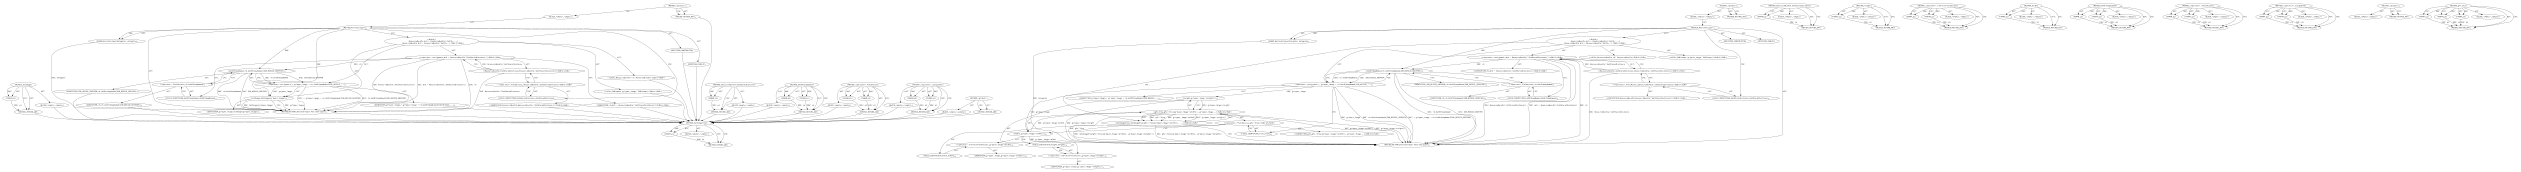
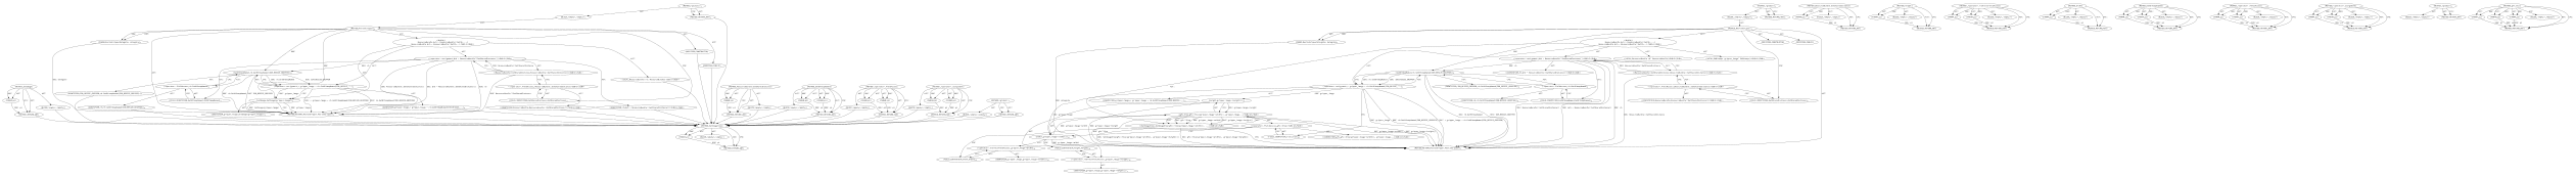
  digraph {
    fontname="Source Code Pro"
    node [fontname="Source Code Pro"]
    edge [fontname="Source Code Pro"]
    n1 [label=<(METHOD,SetImage)>]
    n2 [label=<(PARAM,p1)>]
    n3 [label=<(BLOCK,&lt;empty&gt;,&lt;empty&gt;)>]
    n4 [label=<(METHOD_RETURN,ANY)>]
    n5 [label=<(METHOD,SetImageSize)>]
    n6 [label=<(PARAM,p1)>]
    n7 [label=<(BLOCK,&lt;empty&gt;,&lt;empty&gt;)>]
    n8 [label=<(METHOD_RETURN,ANY)>]
    n9 [label=<(METHOD,&lt;global&gt;)<SUB>1</SUB>>]
    n10 [label=<(BLOCK,&lt;empty&gt;,&lt;empty&gt;)<SUB>1</SUB>>]
    n11 [label=<(METHOD_RETURN,ANY)<SUB>1</SUB>>]
    n12 [label=<(METHOD,ResizeGripper)<SUB>1</SUB>>]
    n13 [label=<(PARAM,ResizeGripperDelegate* delegate)<SUB>1</SUB>>]
    n14 [label="<(BLOCK,{\n   ResourceBundle &amp;rb = ResourceBundle::GetSh...,{\n   ResourceBundle &amp;rb = ResourceBundle::GetSh...)<SUB>2</SUB>>"]
    n15 [label=<(FIELD_IDENTIFIER,GetSharedInstance,GetSharedInstance)<SUB>3</SUB>>]
    n16 [label=<(GetBitmapNamed,rb.GetBitmapNamed(IDR_RESIZE_GRIPPER))<SUB>4</SUB>>]
    n17 [label=<(SetImage,SetImage(gripper_image))<SUB>5</SUB>>]
    n18 [label=<(MODIFIER,CONSTRUCTOR)>]
    n19 [label=<(MODIFIER,PUBLIC)>]
    n20 [label=<(METHOD_RETURN,ResizeGripper.ResizeGripper)<SUB>1</SUB>>]
    n21 [label="<(LOCAL,ResourceBundle rb: ResourceBundle)<SUB>3</SUB>>"]
    n22 [label="<(&lt;operator&gt;.assignment,&amp;rb = ResourceBundle::GetSharedInstance())<SUB>3</SUB>>"]
-   n23 [label="<(LOCAL,SkBitmap* gripper_image: SkBitmap*)<SUB>4</SUB>>"]
    n24 [label=<(&lt;operator&gt;.assignment,* gripper_image = rb.GetBitmapNamed(IDR_RESIZE_...)<SUB>4</SUB>>]
    n25 [label="<(&lt;operator&gt;.fieldAccess,ResourceBundle::GetSharedInstance)<SUB>3</SUB>>"]
    n26 [label=<(&lt;operator&gt;.fieldAccess,rb.GetBitmapNamed)<SUB>4</SUB>>]
    n27 [label=<(IDENTIFIER,IDR_RESIZE_GRIPPER,rb.GetBitmapNamed(IDR_RESIZE_GRIPPER))<SUB>4</SUB>>]
    n28 [label=<(IDENTIFIER,gripper_image,SetImage(gripper_image))<SUB>5</SUB>>]
    n29 [label="<(IDENTIFIER,rb,&amp;rb = ResourceBundle::GetSharedInstance())<SUB>3</SUB>>"]
    n30 [label="<(ResourceBundle.GetSharedInstance,ResourceBundle::GetSharedInstance())<SUB>3</SUB>>"]
    n31 [label=<(FIELD_IDENTIFIER,GetBitmapNamed,GetBitmapNamed)<SUB>4</SUB>>]
    n32 [label=<(IDENTIFIER,gripper_image,* gripper_image = rb.GetBitmapNamed(IDR_RESIZE_...)<SUB>4</SUB>>]
    n33 [label="<(IDENTIFIER,ResourceBundle,ResourceBundle::GetSharedInstance())<SUB>3</SUB>>"]
    n34 [label=<(IDENTIFIER,rb,rb.GetBitmapNamed(IDR_RESIZE_GRIPPER))<SUB>4</SUB>>]
    n35 [label=<(METHOD,ResourceBundle.GetSharedInstance)>]
    n36 [label=<(PARAM,p1)>]
    n37 [label=<(BLOCK,&lt;empty&gt;,&lt;empty&gt;)>]
    n38 [label=<(METHOD_RETURN,ANY)>]
    n39 [label=<(METHOD,GetBitmapNamed)>]
    n40 [label=<(PARAM,p1)>]
    n41 [label=<(PARAM,p2)>]
    n42 [label=<(BLOCK,&lt;empty&gt;,&lt;empty&gt;)>]
    n43 [label=<(METHOD_RETURN,ANY)>]
    n44 [label=<(METHOD,&lt;operator&gt;.fieldAccess)>]
    n45 [label=<(PARAM,p1)>]
    n46 [label=<(PARAM,p2)>]
    n47 [label=<(BLOCK,&lt;empty&gt;,&lt;empty&gt;)>]
    n48 [label=<(METHOD_RETURN,ANY)>]
    n49 [label=<(METHOD,&lt;operator&gt;.assignment)>]
    n50 [label=<(PARAM,p1)>]
    n51 [label=<(PARAM,p2)>]
    n52 [label=<(BLOCK,&lt;empty&gt;,&lt;empty&gt;)>]
    n53 [label=<(METHOD_RETURN,ANY)>]
    n54 [label=<(METHOD,&lt;global&gt;)<SUB>1</SUB>>]
    n55 [label=<(BLOCK,&lt;empty&gt;,&lt;empty&gt;)>]
    n56 [label=<(METHOD_RETURN,ANY)>]
    n57 [label=<(METHOD,&lt;global&gt;)<SUB>1</SUB>>]
    n58 [label=<(BLOCK,&lt;empty&gt;,&lt;empty&gt;)<SUB>1</SUB>>]
    n59 [label=<(METHOD_RETURN,ANY)<SUB>1</SUB>>]
    n60 [label=<(METHOD,ResizeGripper)<SUB>1</SUB>>]
    n61 [label=<(PARAM,ResizeGripperDelegate* delegate)<SUB>1</SUB>>]
    n62 [label="<(BLOCK,{\n   ResourceBundle &amp;rb = ResourceBundle::GetSh...,{\n   ResourceBundle &amp;rb = ResourceBundle::GetSh...)<SUB>4</SUB>>"]
    n63 [label=<(FIELD_IDENTIFIER,GetSharedInstance,GetSharedInstance)<SUB>5</SUB>>]
    n64 [label=<(GetBitmapNamed,rb.GetBitmapNamed(IDR_RESIZE_GRIPPER))<SUB>6</SUB>>]
    n65 [label=<(MODIFIER,CONSTRUCTOR)>]
    n66 [label=<(MODIFIER,PUBLIC)>]
    n67 [label=<(METHOD_RETURN,ResizeGripper.ResizeGripper)<SUB>1</SUB>>]
    n68 [label="<(LOCAL,ResourceBundle rb: ResourceBundle)<SUB>5</SUB>>"]
    n69 [label="<(&lt;operator&gt;.assignment,&amp;rb = ResourceBundle::GetSharedInstance())<SUB>5</SUB>>"]
    n70 [label="<(LOCAL,SkBitmap* gripper_image: SkBitmap*)<SUB>6</SUB>>"]
    n71 [label=<(&lt;operator&gt;.assignment,* gripper_image = rb.GetBitmapNamed(IDR_RESIZE_...)<SUB>6</SUB>>]
    n72 [label="<(SetImageSize,SetImageSize(gfx::Size(gripper_image-&gt;width(), ...)<SUB>10</SUB>>"]
    n73 [label="<(&lt;operator&gt;.fieldAccess,ResourceBundle::GetSharedInstance)<SUB>5</SUB>>"]
    n74 [label=<(&lt;operator&gt;.fieldAccess,rb.GetBitmapNamed)<SUB>6</SUB>>]
    n75 [label=<(IDENTIFIER,IDR_RESIZE_GRIPPER,rb.GetBitmapNamed(IDR_RESIZE_GRIPPER))<SUB>6</SUB>>]
    n76 [label="<(IDENTIFIER,rb,&amp;rb = ResourceBundle::GetSharedInstance())<SUB>5</SUB>>"]
    n77 [label="<(ResourceBundle.GetSharedInstance,ResourceBundle::GetSharedInstance())<SUB>5</SUB>>"]
    n78 [label=<(FIELD_IDENTIFIER,GetBitmapNamed,GetBitmapNamed)<SUB>6</SUB>>]
    n79 [label=<(IDENTIFIER,gripper_image,* gripper_image = rb.GetBitmapNamed(IDR_RESIZE_...)<SUB>6</SUB>>]
    n80 [label=<(FIELD_IDENTIFIER,Size,Size)<SUB>19</SUB>>]
    n81 [label=<(width,gripper_image-&gt;width())<SUB>10</SUB>>]
    n82 [label=<(height,gripper_image-&gt;height())<SUB>10</SUB>>]
    n83 [label="<(gfx.Size,gfx::Size(gripper_image-&gt;width(), gripper_image...)<SUB>10</SUB>>"]
    n84 [label="<(IDENTIFIER,ResourceBundle,ResourceBundle::GetSharedInstance())<SUB>5</SUB>>"]
    n85 [label="<(&lt;operator&gt;.fieldAccess,gfx::Size)<SUB>10</SUB>>"]
    n86 [label=<(&lt;operator&gt;.indirectFieldAccess,gripper_image-&gt;width)<SUB>10</SUB>>]
    n87 [label=<(FIELD_IDENTIFIER,height,height)<SUB>10</SUB>>]
    n88 [label=<(&lt;operator&gt;.indirectFieldAccess,gripper_image-&gt;height)<SUB>10</SUB>>]
    n89 [label=<(IDENTIFIER,rb,rb.GetBitmapNamed(IDR_RESIZE_GRIPPER))<SUB>6</SUB>>]
    n90 [label="<(IDENTIFIER,gfx,gfx::Size(gripper_image-&gt;width(), gripper_image...)<SUB>10</SUB>>"]
    n91 [label=<(FIELD_IDENTIFIER,width,width)<SUB>10</SUB>>]
    n92 [label=<(IDENTIFIER,gripper_image,gripper_image-&gt;width())<SUB>10</SUB>>]
    n93 [label=<(IDENTIFIER,gripper_image,gripper_image-&gt;height())<SUB>10</SUB>>]
    n94 [label=<(METHOD,ResourceBundle.GetSharedInstance)>]
    n95 [label=<(PARAM,p1)>]
    n96 [label=<(BLOCK,&lt;empty&gt;,&lt;empty&gt;)>]
    n97 [label=<(METHOD_RETURN,ANY)>]
    n98 [label=<(METHOD,height)>]
    n99 [label=<(PARAM,p1)>]
    n100 [label=<(BLOCK,&lt;empty&gt;,&lt;empty&gt;)>]
    n101 [label=<(METHOD_RETURN,ANY)>]
    n102 [label=<(METHOD,&lt;operator&gt;.indirectFieldAccess)>]
    n103 [label=<(PARAM,p1)>]
    n104 [label=<(PARAM,p2)>]
    n105 [label=<(BLOCK,&lt;empty&gt;,&lt;empty&gt;)>]
    n106 [label=<(METHOD_RETURN,ANY)>]
    n107 [label=<(METHOD,width)>]
    n108 [label=<(PARAM,p1)>]
    n109 [label=<(BLOCK,&lt;empty&gt;,&lt;empty&gt;)>]
    n110 [label=<(METHOD_RETURN,ANY)>]
    n111 [label=<(METHOD,GetBitmapNamed)>]
    n112 [label=<(PARAM,p1)>]
    n113 [label=<(PARAM,p2)>]
    n114 [label=<(BLOCK,&lt;empty&gt;,&lt;empty&gt;)>]
    n115 [label=<(METHOD_RETURN,ANY)>]
    n116 [label=<(METHOD,&lt;operator&gt;.fieldAccess)>]
    n117 [label=<(PARAM,p1)>]
    n118 [label=<(PARAM,p2)>]
    n119 [label=<(BLOCK,&lt;empty&gt;,&lt;empty&gt;)>]
    n120 [label=<(METHOD_RETURN,ANY)>]
    n121 [label=<(METHOD,&lt;operator&gt;.assignment)>]
    n122 [label=<(PARAM,p1)>]
    n123 [label=<(PARAM,p2)>]
    n124 [label=<(BLOCK,&lt;empty&gt;,&lt;empty&gt;)>]
    n125 [label=<(METHOD_RETURN,ANY)>]
    n126 [label=<(METHOD,&lt;global&gt;)<SUB>1</SUB>>]
    n127 [label=<(BLOCK,&lt;empty&gt;,&lt;empty&gt;)>]
    n128 [label=<(METHOD_RETURN,ANY)>]
    n129 [label=<(METHOD,gfx.Size)>]
    n130 [label=<(PARAM,p1)>]
    n131 [label=<(PARAM,p2)>]
    n132 [label=<(PARAM,p3)>]
    n133 [label=<(BLOCK,&lt;empty&gt;,&lt;empty&gt;)>]
    n134 [label=<(METHOD_RETURN,ANY)>]
    n1 -> n2 [label="AST: "]
    n1 -> n2 [label="DDG: "]
    n1 -> n3 [label="AST: "]
    n1 -> n4 [label="AST: "]
    n1 -> n4 [label="CFG: "]
    n2 -> n4 [label="DDG: p1"]
    n3 -> n5
    n4 -> n5
    n5 -> n6 [label="AST: "]
    n5 -> n6 [label="DDG: "]
    n5 -> n7 [label="AST: "]
    n5 -> n8 [label="AST: "]
    n5 -> n8 [label="CFG: "]
    n6 -> n8 [label="DDG: p1"]
    n9 -> n10 [label="AST: "]
    n9 -> n11 [label="AST: "]
    n9 -> n11 [label="CFG: "]
    n10 -> n12 [label="AST: "]
    n11 -> n5
    n12 -> n13 [label="AST: "]
    n12 -> n13 [label="DDG: "]
    n12 -> n14 [label="AST: "]
    n12 -> n15 [label="CFG: "]
    n12 -> n16 [label="DDG: "]
    n12 -> n17 [label="DDG: "]
    n12 -> n18 [label="AST: "]
    n12 -> n19 [label="AST: "]
    n12 -> n20 [label="AST: "]
    n13 -> n20 [label="DDG: delegate"]
    n14 -> n17 [label="AST: "]
    n14 -> n21 [label="AST: "]
    n14 -> n22 [label="AST: "]
-   n14 -> n23 [label="AST: "]
    n14 -> n24 [label="AST: "]
    n15 -> n25 [label="CFG: "]
    n16 -> n20 [label="DDG: rb.GetBitmapNamed"]
    n16 -> n20 [label="DDG: IDR_RESIZE_GRIPPER"]
    n16 -> n24 [label="CFG: "]
    n16 -> n24 [label="DDG: rb.GetBitmapNamed"]
    n16 -> n24 [label="DDG: IDR_RESIZE_GRIPPER"]
    n16 -> n26 [label="AST: "]
    n16 -> n27 [label="AST: "]
    n17 -> n20 [label="CFG: "]
    n17 -> n20 [label="DDG: gripper_image"]
    n17 -> n20 [label="DDG: SetImage(gripper_image)"]
    n17 -> n28 [label="AST: "]
    n18 -> n5
    n19 -> n5
    n20 -> n5
    n21 -> n5
    n22 -> n16 [label="DDG: rb"]
    n22 -> n20 [label="DDG: rb"]
    n22 -> n20 [label="DDG: ResourceBundle::GetSharedInstance()"]
    n22 -> n20 [label="DDG: &amp;rb = ResourceBundle::GetSharedInstance()"]
    n22 -> n29 [label="AST: "]
    n22 -> n30 [label="AST: "]
    n22 -> n31 [label="CFG: "]
-   n23 -> n5
    n24 -> n16 [label="AST: "]
    n24 -> n17 [label="CFG: "]
    n24 -> n17 [label="DDG: gripper_image"]
    n24 -> n20 [label="DDG: rb.GetBitmapNamed(IDR_RESIZE_GRIPPER)"]
    n24 -> n20 [label="DDG: * gripper_image = rb.GetBitmapNamed(IDR_RESIZE_GRIPPER)"]
    n24 -> n32 [label="AST: "]
    n25 -> n15 [label="AST: "]
    n25 -> n30 [label="CFG: "]
    n25 -> n33 [label="AST: "]
    n26 -> n16 [label="CFG: "]
    n26 -> n31 [label="AST: "]
    n26 -> n34 [label="AST: "]
    n27 -> n5
    n29 -> n5
    n30 -> n20 [label="DDG: ResourceBundle::GetSharedInstance"]
    n30 -> n22 [label="CFG: "]
    n30 -> n22 [label="DDG: ResourceBundle::GetSharedInstance"]
    n30 -> n25 [label="AST: "]
    n31 -> n26 [label="CFG: "]
    n32 -> n5
    n33 -> n5
    n34 -> n5
    n35 -> n36 [label="AST: "]
    n35 -> n36 [label="DDG: "]
    n35 -> n37 [label="AST: "]
    n35 -> n38 [label="AST: "]
    n35 -> n38 [label="CFG: "]
    n36 -> n38 [label="DDG: p1"]
    n37 -> n5
    n38 -> n5
    n39 -> n40 [label="AST: "]
    n39 -> n40 [label="DDG: "]
    n39 -> n41 [label="AST: "]
    n39 -> n41 [label="DDG: "]
    n39 -> n42 [label="AST: "]
    n39 -> n43 [label="AST: "]
    n39 -> n43 [label="CFG: "]
    n40 -> n43 [label="DDG: p1"]
    n41 -> n43 [label="DDG: p2"]
    n42 -> n5
    n43 -> n5
    n44 -> n45 [label="AST: "]
    n44 -> n45 [label="DDG: "]
    n44 -> n46 [label="AST: "]
    n44 -> n46 [label="DDG: "]
    n44 -> n47 [label="AST: "]
    n44 -> n48 [label="AST: "]
    n44 -> n48 [label="CFG: "]
    n45 -> n48 [label="DDG: p1"]
    n46 -> n48 [label="DDG: p2"]
    n47 -> n5
    n48 -> n5
    n49 -> n50 [label="AST: "]
    n49 -> n50 [label="DDG: "]
    n49 -> n51 [label="AST: "]
    n49 -> n51 [label="DDG: "]
    n49 -> n52 [label="AST: "]
    n49 -> n53 [label="AST: "]
    n49 -> n53 [label="CFG: "]
    n50 -> n53 [label="DDG: p1"]
    n51 -> n53 [label="DDG: p2"]
    n52 -> n5
    n53 -> n5
    n54 -> n55 [label="AST: "]
    n54 -> n56 [label="AST: "]
    n54 -> n56 [label="CFG: "]
    n55 -> n5
    n56 -> n5
    n57 -> n58 [label="AST: "]
    n57 -> n59 [label="AST: "]
    n57 -> n59 [label="CFG: "]
    n58 -> n60 [label="AST: "]
    n60 -> n61 [label="AST: "]
    n60 -> n61 [label="DDG: "]
    n60 -> n62 [label="AST: "]
    n60 -> n63 [label="CFG: "]
    n60 -> n64 [label="DDG: "]
    n60 -> n65 [label="AST: "]
    n60 -> n66 [label="AST: "]
    n60 -> n67 [label="AST: "]
    n61 -> n67 [label="DDG: delegate"]
    n62 -> n68 [label="AST: "]
    n62 -> n69 [label="AST: "]
    n62 -> n70 [label="AST: "]
    n62 -> n71 [label="AST: "]
    n62 -> n72 [label="AST: "]
    n63 -> n73 [label="CFG: "]
    n64 -> n67 [label="DDG: rb.GetBitmapNamed"]
    n64 -> n67 [label="DDG: IDR_RESIZE_GRIPPER"]
    n64 -> n71 [label="CFG: "]
    n64 -> n71 [label="DDG: rb.GetBitmapNamed"]
    n64 -> n71 [label="DDG: IDR_RESIZE_GRIPPER"]
    n64 -> n74 [label="AST: "]
    n64 -> n75 [label="AST: "]
    n69 -> n64 [label="DDG: rb"]
    n69 -> n67 [label="DDG: rb"]
    n69 -> n67 [label="DDG: ResourceBundle::GetSharedInstance()"]
    n69 -> n67 [label="DDG: &amp;rb = ResourceBundle::GetSharedInstance()"]
    n69 -> n76 [label="AST: "]
    n69 -> n77 [label="AST: "]
    n69 -> n78 [label="CFG: "]
    n71 -> n64 [label="AST: "]
    n71 -> n67 [label="DDG: gripper_image"]
    n71 -> n67 [label="DDG: rb.GetBitmapNamed(IDR_RESIZE_GRIPPER)"]
    n71 -> n67 [label="DDG: * gripper_image = rb.GetBitmapNamed(IDR_RESIZE_GRIPPER)"]
    n71 -> n79 [label="AST: "]
    n71 -> n80 [label="CFG: "]
    n71 -> n81 [label="DDG: gripper_image"]
    n71 -> n82 [label="DDG: gripper_image"]
    n72 -> n67 [label="CFG: "]
    n72 -> n67 [label="DDG: gfx::Size(gripper_image-&gt;width(), gripper_image-&gt;height())"]
    n72 -> n67 [label="DDG: SetImageSize(gfx::Size(gripper_image-&gt;width(), gripper_image-&gt;height()))"]
    n72 -> n83 [label="AST: "]
    n73 -> n63 [label="AST: "]
    n73 -> n77 [label="CFG: "]
    n73 -> n84 [label="AST: "]
    n74 -> n64 [label="CFG: "]
    n74 -> n78 [label="AST: "]
    n74 -> n89 [label="AST: "]
    n77 -> n67 [label="DDG: ResourceBundle::GetSharedInstance"]
    n77 -> n69 [label="CFG: "]
    n77 -> n69 [label="DDG: ResourceBundle::GetSharedInstance"]
    n77 -> n73 [label="AST: "]
    n78 -> n74 [label="CFG: "]
    n80 -> n85 [label="CFG: "]
    n81 -> n67 [label="DDG: gripper_image-&gt;width"]
    n81 -> n83 [label="DDG: gripper_image-&gt;width"]
    n81 -> n86 [label="AST: "]
    n81 -> n87 [label="CFG: "]
    n82 -> n67 [label="DDG: gripper_image-&gt;height"]
    n82 -> n83 [label="CFG: "]
    n82 -> n83 [label="DDG: gripper_image-&gt;height"]
    n82 -> n88 [label="AST: "]
    n83 -> n67 [label="DDG: gfx::Size"]
    n83 -> n67 [label="DDG: gripper_image-&gt;width()"]
    n83 -> n67 [label="DDG: gripper_image-&gt;height()"]
    n83 -> n72 [label="CFG: "]
    n83 -> n72 [label="DDG: gfx::Size"]
    n83 -> n72 [label="DDG: gripper_image-&gt;width()"]
    n83 -> n72 [label="DDG: gripper_image-&gt;height()"]
    n83 -> n81 [label="AST: "]
    n83 -> n82 [label="AST: "]
    n83 -> n85 [label="AST: "]
    n85 -> n80 [label="AST: "]
    n85 -> n81 [label="CFG: "]
    n85 -> n90 [label="AST: "]
    n85 -> n91 [label="CFG: "]
+   n86 -> n91 [label="AST: "]
    n86 -> n92 [label="AST: "]
    n87 -> n88 [label="CFG: "]
    n88 -> n87 [label="AST: "]
    n88 -> n93 [label="AST: "]
    n91 -> n86 [label="CFG: "]
    n94 -> n95 [label="AST: "]
    n94 -> n95 [label="DDG: "]
    n94 -> n96 [label="AST: "]
    n94 -> n97 [label="AST: "]
    n94 -> n97 [label="CFG: "]
    n95 -> n97 [label="DDG: p1"]
    n98 -> n99 [label="AST: "]
    n98 -> n99 [label="DDG: "]
    n98 -> n100 [label="AST: "]
    n98 -> n101 [label="AST: "]
    n98 -> n101 [label="CFG: "]
    n99 -> n101 [label="DDG: p1"]
    n102 -> n103 [label="AST: "]
    n102 -> n103 [label="DDG: "]
    n102 -> n104 [label="AST: "]
    n102 -> n104 [label="DDG: "]
    n102 -> n105 [label="AST: "]
    n102 -> n106 [label="AST: "]
    n102 -> n106 [label="CFG: "]
    n103 -> n106 [label="DDG: p1"]
    n104 -> n106 [label="DDG: p2"]
    n107 -> n108 [label="AST: "]
    n107 -> n108 [label="DDG: "]
    n107 -> n109 [label="AST: "]
    n107 -> n110 [label="AST: "]
    n107 -> n110 [label="CFG: "]
    n108 -> n110 [label="DDG: p1"]
    n111 -> n112 [label="AST: "]
    n111 -> n112 [label="DDG: "]
    n111 -> n113 [label="AST: "]
    n111 -> n113 [label="DDG: "]
    n111 -> n114 [label="AST: "]
    n111 -> n115 [label="AST: "]
    n111 -> n115 [label="CFG: "]
    n112 -> n115 [label="DDG: p1"]
    n113 -> n115 [label="DDG: p2"]
    n116 -> n117 [label="AST: "]
    n116 -> n117 [label="DDG: "]
    n116 -> n118 [label="AST: "]
    n116 -> n118 [label="DDG: "]
    n116 -> n119 [label="AST: "]
    n116 -> n120 [label="AST: "]
    n116 -> n120 [label="CFG: "]
    n117 -> n120 [label="DDG: p1"]
    n118 -> n120 [label="DDG: p2"]
    n121 -> n122 [label="AST: "]
    n121 -> n122 [label="DDG: "]
    n121 -> n123 [label="AST: "]
    n121 -> n123 [label="DDG: "]
    n121 -> n124 [label="AST: "]
    n121 -> n125 [label="AST: "]
    n121 -> n125 [label="CFG: "]
    n122 -> n125 [label="DDG: p1"]
    n123 -> n125 [label="DDG: p2"]
    n126 -> n127 [label="AST: "]
    n126 -> n128 [label="AST: "]
    n126 -> n128 [label="CFG: "]
    n129 -> n130 [label="AST: "]
    n129 -> n130 [label="DDG: "]
    n129 -> n131 [label="AST: "]
    n129 -> n131 [label="DDG: "]
    n129 -> n132 [label="AST: "]
    n129 -> n132 [label="DDG: "]
    n129 -> n133 [label="AST: "]
    n129 -> n134 [label="AST: "]
    n129 -> n134 [label="CFG: "]
    n130 -> n134 [label="DDG: p1"]
    n131 -> n134 [label="DDG: p2"]
    n132 -> n134 [label="DDG: p3"]
  }
